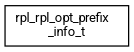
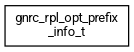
  digraph {
    rankdir=LR
    fontname=Roboto
-   n1 [color=black fillcolor=white fontname=Roboto fontsize=10 height=0.2 label="rpl_rpl_opt_prefix\l_info_t" shape=record style=filled width=0.4]
+   n1 [color=black fillcolor=white fontname=Roboto fontsize=10 height=0.2 label="gnrc_rpl_opt_prefix\l_info_t" shape=record style=filled width=0.4]
  }
